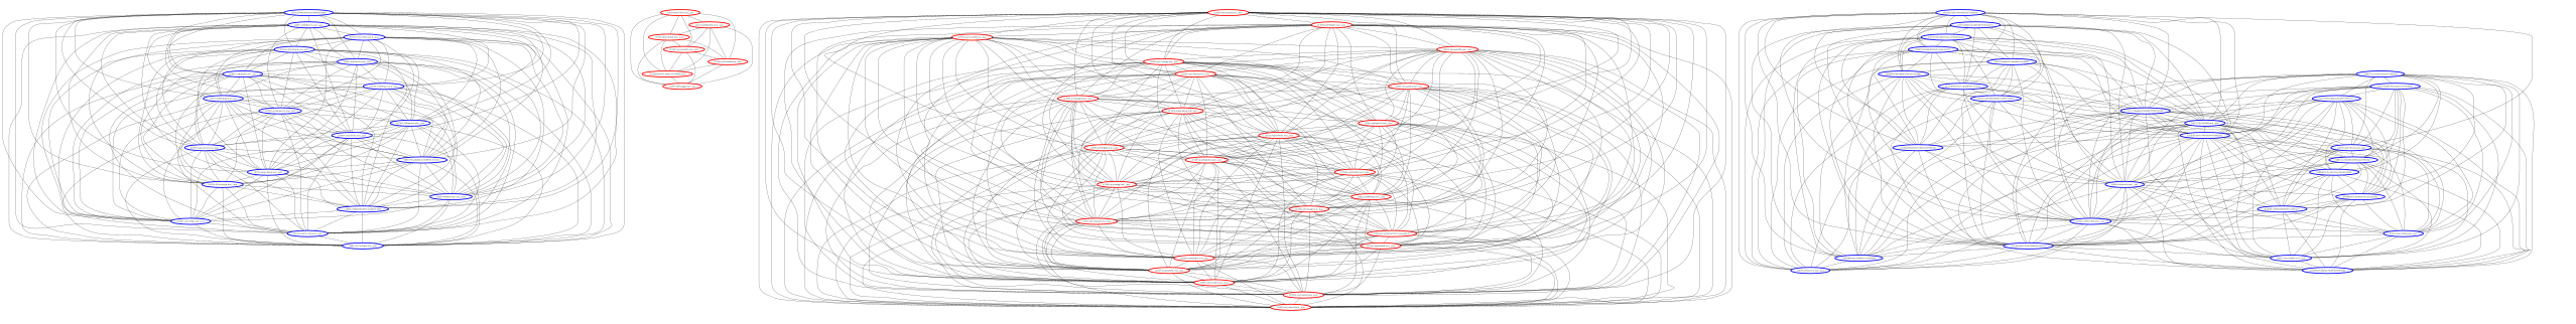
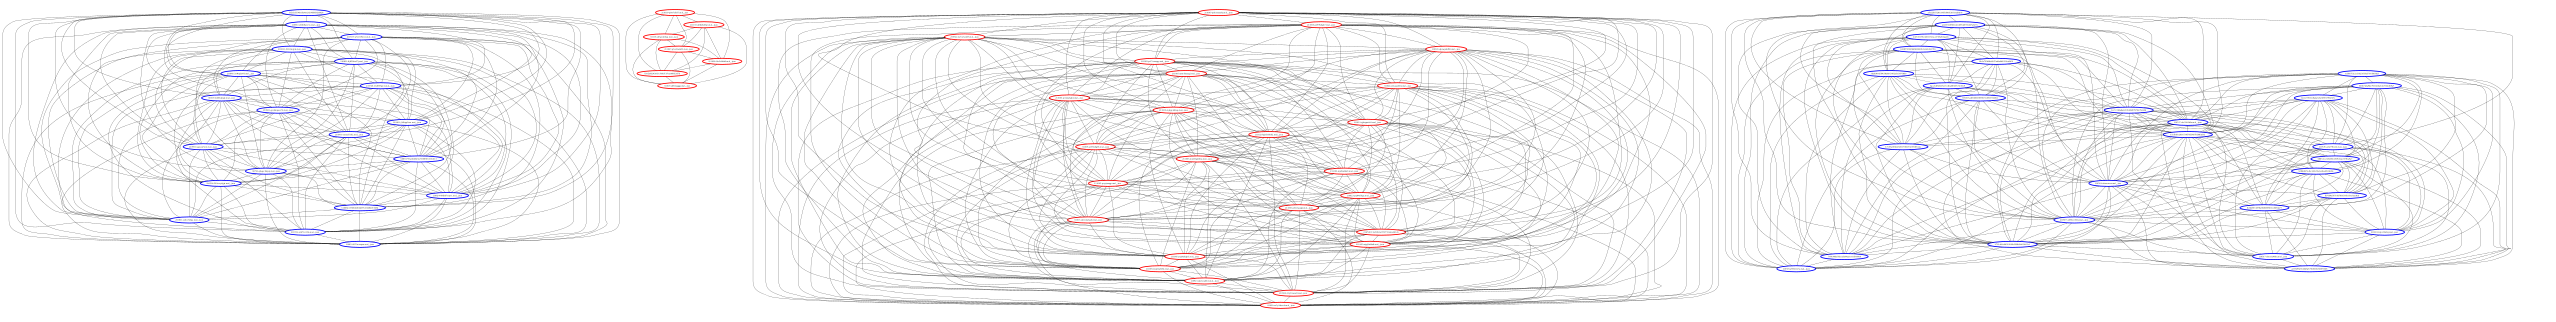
  strict graph {
    fontname="Liberation Serif"
    node [bipartite=0 color=blue fontname="Liberation Serif" penwidth=5]
    edge [fontname="Liberation Serif"]
    n1 [label=f3f25af554bedfa4ee2824bb85828028]
    n2 [label="210831-ybhb8axvxx.mal_.json"]
    n3 [label="210519-w5tel19nwx.mal_.json"]
    n4 [label="210821-19r51mjyls.mal_.json"]
    n5 [label="210831-8j8524n47j.mal_.json"]
    n6 [label="210901-2e4bpfje66.mal_.json"]
    n7 [label="210726-t3yl859qw2.mal_.json"]
    n8 [label="210519-lnb6h4zqj2.mal_.json"]
    n9 [label="210901-gccbmqaw72.mal_.json"]
    n10 [label="210901-j34bqp2txn.mal_.json"]
    n11 [label="210901-ysyyzl51h2.mal_.json"]
    n12 [label="210901-tgacaq7ycn.mal_.json"]
    n13 [label=b6855793aebdd821a7f368585335cb13]
    n14 [label="210726-phqecfmpxj.mal_.json"]
    n15 [label="210514-581cwydgja.mal_.json"]
    n16 [label="210624-68dhb7nqwx.mal_.json"]
    n17 [label="516664139b0ddd044397a56482d7308d"]
    n18 [label="210831-szhcc5dtpa.mal_.json"]
    n19 [label="210726-x2671ct1b6.mal_.json"]
    n20 [label="210831-857nezzqzn.mal_.json"]
    n21 [color=red label="211019-q9te7sfhf7.mal_.json"]
    n22 [color=red label="211103-q94k6sbbar.mal_.json"]
    n23 [color=red label="211103-q9xgvsbbaq.mal_.json"]
    n24 [color=red label="211027-q5a33aehd3.mal_.json"]
    n25 [color=red label="211028-lfcs5sbhh8.mal_.json"]
    n26 [color=red label="730f2d6243055c786d737bae0665267b"]
    n27 [color=red label="211019-q9lelagggj.mal_.json"]
    n28 [color=red label="211005-psbcmaaahj.mal_.json"]
    n29 [color=red label="211005-pr879shgb7.mal_.json"]
    n30 [color=red label="210922-2y312seab9.mal_.json"]
    n31 [color=red label="210921-qkzwpahfb9.mal_.json"]
    n32 [color=red label="211005-pr17naaagq.mal_.json"]
    n33 [color=red label="211005-prmdhaaagl.mal_.json"]
    n34 [color=red label="211024-srmaaafdck.mal_.json"]
    n35 [color=red label="211005-prennahgb2.mal_.json"]
    n36 [color=red label="211005-mj2gcahheq.mal_.json"]
    n37 [color=red label="211021-qjbsgaada3.mal_.json"]
    n38 [color=red label="211022-hgh5rsbbh2.mal_.json"]
    n39 [color=red label="211005-pr56lshgb6.mal_.json"]
    n40 [color=red label="211005-mjm9qahhep.mal_.json"]
    n41 [color=red label="211005-mjr8nshfa9.mal_.json"]
    n42 [color=red label="211005-pryrjaaagp.mal_.json"]
    n43 [color=red label="210922-pzj84sfbgn.mal_.json"]
    n44 [color=red label="211005-prbxrsaagk.mal_.json"]
    n45 [color=red label="211015-skexmabgfn.mal_.json"]
    n46 [color=red label="22d7d67c3af10b1a37f277ebabe2d1eb"]
    n47 [color=red label="211005-mjgf6shfa8.mal_.json"]
    n48 [color=red label="211005-prg4sahgb3.mal_.json"]
    n49 [color=red label="211005-mqxfzahfb4.mal_.json"]
    n50 [color=red label="210921-qk3ycahfc2.mal_.json"]
    n51 [color=red label="210922-21p7zaeac8.mal_.json"]
    n52 [color=red label="211020-xe5y3shec4.mal_.json"]
    n53 [label=afb22b1ff281c085b60052831ead0a0e]
    n54 [label=adcb912694b1abcdf9c467b5d47abe75]
    n55 [label="43e61519be440115eeaa3738a0e4aa4b"]
    n56 [label="6228f75f52fd69488419c0e0eb3617b5"]
    n57 [label="06cfe7f5d88e82f7adda6d8333ca8b30"]
    n58 [label="3dabd40d564cf8a8163432abc38768b0"]
    n59 [label=bac2149254f5ce314bab830f574e16c9]
    n60 [label="691515a485b0b3989fb71c6807e640ee"]
    n61 [label="1cc7c198a8a2c935fd6f07970479e544"]
    n62 [label="210517-xbr7dr2k8a.mal_.json"]
    n63 [label="151fbd6c299e734f7853497bd083abfa"]
    n64 [label="17139a10fd226d01738fe9323918614a"]
    n65 [label="210607-zdl9wvek9a.mal_.json"]
    n66 [label="27214dcb04310040c38f8d6a65fe03c1"]
    n67 [label=f764c49daffdacafa94aaece1d5094e0]
    n68 [label="210726-a9lhlvty7a.mal_.json"]
    n69 [label="210726-acfa79lw22.mal_.json"]
    n70 [label="210518-trhasvtxns.mal_.json"]
    n71 [label="68872cc22fbdf0c2f69c32ac878ba9a7"]
    n72 [label="508dd6f7ed6c143cf5e1ed6a4051dd8e"]
    n73 [label=fb76b4a567c6d790c39fcc93a3aac8cd]
    n74 [label="8cfd28911878af048fb96b6cc0b9da77"]
    n75 [label="210831-ldycz9hdzj.mal_.json"]
    n76 [label="210517-zbnx1z48ba.mal_.json"]
    n77 [label=ac092962654b46a670b030026d07f5b8]
    n78 [label=ec368752c2cf3b23efbfa5705f9e582f]
    n79 [label="533672da9d276012ebab3ce9f4cd09a7"]
    n80 [label="12ee27f56ec8a2a3eb2fe69179be3f7a"]
    n1 -- n2
    n1 -- n3
    n1 -- n4
    n1 -- n5
    n1 -- n6
    n1 -- n7
    n1 -- n8
    n1 -- n9
    n1 -- n10
    n1 -- n11
    n1 -- n12
    n1 -- n13
    n1 -- n14
    n1 -- n15
    n1 -- n16
    n1 -- n17
    n1 -- n18
    n1 -- n19
    n1 -- n20
    n2 -- n3
    n2 -- n4
    n2 -- n5
    n2 -- n6
    n2 -- n7
    n2 -- n8
    n2 -- n9
    n2 -- n10
    n2 -- n11
    n2 -- n12
    n2 -- n13
    n2 -- n14
    n2 -- n15
    n2 -- n16
    n2 -- n17
    n2 -- n18
    n2 -- n19
    n2 -- n20
    n3 -- n4
    n3 -- n5
    n3 -- n6
    n3 -- n7
    n3 -- n8
    n3 -- n9
    n3 -- n10
    n3 -- n11
    n3 -- n12
    n3 -- n13
    n3 -- n14
    n3 -- n15
    n3 -- n16
    n3 -- n17
    n3 -- n18
    n3 -- n19
    n3 -- n20
    n4 -- n5
    n4 -- n6
    n4 -- n7
    n4 -- n8
    n4 -- n9
    n4 -- n10
    n4 -- n11
    n4 -- n12
    n4 -- n13
    n4 -- n14
    n4 -- n15
    n4 -- n16
    n4 -- n17
    n4 -- n18
    n4 -- n19
    n4 -- n20
    n5 -- n6
    n5 -- n7
    n5 -- n8
    n5 -- n9
    n5 -- n10
    n5 -- n11
    n5 -- n12
    n5 -- n13
    n5 -- n14
    n5 -- n15
    n5 -- n16
    n5 -- n17
    n5 -- n18
    n5 -- n19
    n5 -- n20
    n6 -- n7
    n6 -- n8
    n6 -- n9
    n6 -- n10
    n6 -- n11
    n6 -- n12
    n6 -- n13
    n6 -- n14
    n6 -- n15
    n6 -- n16
    n6 -- n17
    n6 -- n18
    n6 -- n19
    n6 -- n20
    n7 -- n8
    n7 -- n9
    n7 -- n10
    n7 -- n11
    n7 -- n12
    n7 -- n13
    n7 -- n14
    n7 -- n15
    n7 -- n16
    n7 -- n17
    n7 -- n18
    n7 -- n19
    n7 -- n20
    n8 -- n9
    n8 -- n10
    n8 -- n11
    n8 -- n12
    n8 -- n13
    n8 -- n14
    n8 -- n15
    n8 -- n16
    n8 -- n17
    n8 -- n18
    n8 -- n19
    n8 -- n20
    n9 -- n10
    n9 -- n11
    n9 -- n12
    n9 -- n13
    n9 -- n14
    n9 -- n15
    n9 -- n16
    n9 -- n17
    n9 -- n18
    n9 -- n19
    n9 -- n20
    n10 -- n11
    n10 -- n12
    n10 -- n13
    n10 -- n14
    n10 -- n15
    n10 -- n16
    n10 -- n17
    n10 -- n18
    n10 -- n19
    n10 -- n20
    n11 -- n12
    n11 -- n13
    n11 -- n14
    n11 -- n15
    n11 -- n16
    n11 -- n17
    n11 -- n18
    n11 -- n19
    n11 -- n20
    n12 -- n13
    n12 -- n14
    n12 -- n15
    n12 -- n16
    n12 -- n17
    n12 -- n18
    n12 -- n19
    n12 -- n20
    n13 -- n14
    n13 -- n15
    n13 -- n16
    n13 -- n17
    n13 -- n18
    n13 -- n19
    n13 -- n20
    n14 -- n15
    n14 -- n16
    n14 -- n17
    n14 -- n18
    n14 -- n19
    n14 -- n20
    n15 -- n16
    n15 -- n17
    n15 -- n18
    n15 -- n19
    n15 -- n20
    n16 -- n17
    n16 -- n18
    n16 -- n19
    n16 -- n20
    n17 -- n18
    n17 -- n19
    n17 -- n20
    n18 -- n19
    n18 -- n20
    n19 -- n20
    n21 -- n22
    n21 -- n23
    n21 -- n24
    n21 -- n25
    n21 -- n26
    n21 -- n27
    n22 -- n23
    n22 -- n24
    n22 -- n25
    n22 -- n26
    n22 -- n27
    n23 -- n24
    n23 -- n25
    n23 -- n26
    n23 -- n27
    n24 -- n25
    n24 -- n26
    n24 -- n27
    n25 -- n26
    n25 -- n27
    n26 -- n27
    n28 -- n29
    n28 -- n30
    n28 -- n31
    n28 -- n32
    n28 -- n33
    n28 -- n34
    n28 -- n35
    n28 -- n36
    n28 -- n37
    n28 -- n38
    n28 -- n39
    n28 -- n40
    n28 -- n41
    n28 -- n42
    n28 -- n43
    n28 -- n44
    n28 -- n45
    n28 -- n46
    n28 -- n47
    n28 -- n48
    n28 -- n49
    n28 -- n50
    n28 -- n51
    n28 -- n52
    n29 -- n30
    n29 -- n31
    n29 -- n32
    n29 -- n33
    n29 -- n34
    n29 -- n35
    n29 -- n36
    n29 -- n37
    n29 -- n38
    n29 -- n39
    n29 -- n40
-   n29 -- n41
    n29 -- n42
    n29 -- n43
    n29 -- n44
    n29 -- n45
    n29 -- n46
    n29 -- n47
    n29 -- n48
    n29 -- n49
    n29 -- n50
    n29 -- n51
    n29 -- n52
    n30 -- n31
    n30 -- n32
    n30 -- n33
    n30 -- n34
    n30 -- n35
    n30 -- n36
    n30 -- n37
    n30 -- n38
    n30 -- n39
    n30 -- n40
    n30 -- n41
    n30 -- n42
    n30 -- n43
    n30 -- n44
    n30 -- n45
    n30 -- n46
    n30 -- n47
    n30 -- n48
    n30 -- n49
    n30 -- n50
    n30 -- n51
    n30 -- n52
    n31 -- n32
    n31 -- n33
    n31 -- n34
    n31 -- n35
    n31 -- n36
    n31 -- n37
    n31 -- n38
    n31 -- n39
    n31 -- n40
    n31 -- n41
    n31 -- n42
    n31 -- n43
    n31 -- n44
    n31 -- n45
    n31 -- n46
    n31 -- n47
    n31 -- n48
    n31 -- n49
    n31 -- n50
    n31 -- n51
    n31 -- n52
    n32 -- n33
    n32 -- n34
    n32 -- n35
    n32 -- n36
    n32 -- n37
    n32 -- n38
    n32 -- n39
    n32 -- n40
    n32 -- n41
    n32 -- n42
    n32 -- n43
    n32 -- n44
    n32 -- n45
    n32 -- n46
    n32 -- n47
    n32 -- n48
    n32 -- n49
    n32 -- n50
    n32 -- n51
    n32 -- n52
    n33 -- n34
    n33 -- n35
    n33 -- n36
    n33 -- n37
    n33 -- n38
    n33 -- n39
    n33 -- n40
    n33 -- n41
    n33 -- n42
    n33 -- n43
    n33 -- n44
    n33 -- n45
    n33 -- n46
    n33 -- n47
    n33 -- n48
    n33 -- n49
    n33 -- n50
    n33 -- n51
    n33 -- n52
    n34 -- n35
    n34 -- n36
    n34 -- n37
    n34 -- n38
    n34 -- n39
    n34 -- n40
    n34 -- n41
    n34 -- n42
    n34 -- n43
    n34 -- n44
    n34 -- n45
    n34 -- n46
    n34 -- n47
    n34 -- n48
    n34 -- n49
    n34 -- n50
    n34 -- n51
    n34 -- n52
    n35 -- n36
    n35 -- n37
    n35 -- n38
    n35 -- n39
    n35 -- n40
    n35 -- n41
    n35 -- n42
    n35 -- n43
    n35 -- n44
    n35 -- n45
    n35 -- n46
    n35 -- n47
    n35 -- n48
    n35 -- n49
    n35 -- n50
    n35 -- n51
    n35 -- n52
    n36 -- n37
    n36 -- n38
    n36 -- n39
    n36 -- n40
    n36 -- n41
    n36 -- n42
    n36 -- n43
    n36 -- n44
    n36 -- n45
    n36 -- n46
    n36 -- n47
    n36 -- n48
    n36 -- n49
    n36 -- n50
    n36 -- n51
    n36 -- n52
    n37 -- n38
    n37 -- n39
    n37 -- n40
    n37 -- n41
    n37 -- n42
    n37 -- n43
    n37 -- n44
    n37 -- n45
    n37 -- n46
    n37 -- n47
    n37 -- n48
    n37 -- n49
    n37 -- n50
    n37 -- n51
    n37 -- n52
    n38 -- n39
    n38 -- n40
    n38 -- n41
    n38 -- n42
    n38 -- n43
    n38 -- n44
    n38 -- n45
    n38 -- n46
    n38 -- n47
    n38 -- n48
    n38 -- n49
    n38 -- n50
    n38 -- n51
    n38 -- n52
    n39 -- n40
    n39 -- n41
    n39 -- n42
    n39 -- n43
    n39 -- n44
    n39 -- n45
    n39 -- n46
    n39 -- n47
    n39 -- n48
    n39 -- n49
    n39 -- n50
    n39 -- n51
    n39 -- n52
    n40 -- n41
    n40 -- n42
    n40 -- n43
    n40 -- n44
    n40 -- n45
    n40 -- n46
    n40 -- n47
    n40 -- n48
    n40 -- n49
    n40 -- n50
    n40 -- n51
    n40 -- n52
    n41 -- n42
    n41 -- n43
    n41 -- n44
    n41 -- n45
    n41 -- n46
    n41 -- n47
    n41 -- n48
    n41 -- n49
    n41 -- n50
    n41 -- n51
    n41 -- n52
    n42 -- n43
    n42 -- n44
    n42 -- n45
    n42 -- n46
    n42 -- n47
    n42 -- n48
    n42 -- n49
    n42 -- n50
    n42 -- n51
    n42 -- n52
    n43 -- n44
    n43 -- n45
    n43 -- n46
    n43 -- n47
    n43 -- n48
    n43 -- n49
    n43 -- n50
    n43 -- n51
    n43 -- n52
    n44 -- n45
    n44 -- n46
    n44 -- n47
    n44 -- n48
    n44 -- n49
    n44 -- n50
    n44 -- n51
    n44 -- n52
    n45 -- n46
    n45 -- n47
    n45 -- n48
    n45 -- n49
    n45 -- n50
    n45 -- n51
    n45 -- n52
    n46 -- n47
    n46 -- n48
    n46 -- n49
    n46 -- n50
    n46 -- n51
    n46 -- n52
    n47 -- n48
    n47 -- n49
    n47 -- n50
    n47 -- n51
    n47 -- n52
    n48 -- n49
    n48 -- n50
    n48 -- n51
    n48 -- n52
    n49 -- n50
    n49 -- n51
    n49 -- n52
    n50 -- n51
    n50 -- n52
    n51 -- n52
    n53 -- n54
    n53 -- n55
    n53 -- n56
    n53 -- n57
    n53 -- n58
    n53 -- n59
    n53 -- n60
    n53 -- n61
    n53 -- n62
    n53 -- n63
    n53 -- n64
    n53 -- n65
    n53 -- n66
    n53 -- n67
    n53 -- n68
    n53 -- n69
    n54 -- n55
    n54 -- n56
    n54 -- n57
    n54 -- n58
    n54 -- n59
    n54 -- n60
    n54 -- n61
    n54 -- n62
    n54 -- n63
    n54 -- n64
    n54 -- n65
    n54 -- n66
    n54 -- n67
    n54 -- n68
    n54 -- n70
    n55 -- n56
    n55 -- n57
    n55 -- n58
    n55 -- n59
    n55 -- n60
    n55 -- n61
    n55 -- n62
    n55 -- n63
    n55 -- n64
    n55 -- n65
    n55 -- n66
    n55 -- n67
    n55 -- n68
    n55 -- n70
    n56 -- n57
    n56 -- n58
    n56 -- n59
    n56 -- n60
    n56 -- n61
    n56 -- n62
    n56 -- n63
    n56 -- n64
    n56 -- n65
    n56 -- n66
    n56 -- n67
    n56 -- n68
    n56 -- n70
    n57 -- n58
    n57 -- n59
    n57 -- n60
    n57 -- n61
    n57 -- n62
    n57 -- n63
    n57 -- n64
    n57 -- n65
    n57 -- n66
    n57 -- n67
    n57 -- n68
    n57 -- n70
    n58 -- n59
    n58 -- n60
    n58 -- n61
    n58 -- n62
    n58 -- n63
    n58 -- n64
    n58 -- n65
    n58 -- n66
    n58 -- n67
    n58 -- n68
    n58 -- n70
    n59 -- n60
    n59 -- n61
    n59 -- n62
    n59 -- n63
    n59 -- n64
    n59 -- n65
    n59 -- n66
    n59 -- n67
    n59 -- n68
    n59 -- n70
    n60 -- n61
    n60 -- n62
    n60 -- n63
    n60 -- n64
    n60 -- n65
    n60 -- n66
    n60 -- n67
    n60 -- n68
    n60 -- n70
    n61 -- n62
    n61 -- n63
    n61 -- n64
    n61 -- n65
    n61 -- n66
    n61 -- n67
    n61 -- n68
    n61 -- n69
    n61 -- n70
    n61 -- n71
    n61 -- n72
    n61 -- n73
    n61 -- n74
    n61 -- n75
    n61 -- n76
    n61 -- n77
    n62 -- n63
    n62 -- n64
    n62 -- n65
    n62 -- n66
    n62 -- n67
    n62 -- n68
    n62 -- n69
    n62 -- n70
    n62 -- n71
    n62 -- n72
    n62 -- n73
    n62 -- n74
    n62 -- n75
    n62 -- n76
    n62 -- n77
    n63 -- n64
    n63 -- n65
    n63 -- n66
    n63 -- n67
    n63 -- n68
    n63 -- n69
    n63 -- n70
    n63 -- n71
    n63 -- n72
    n63 -- n73
    n63 -- n74
    n63 -- n75
    n63 -- n76
    n63 -- n77
    n64 -- n65
    n64 -- n66
    n64 -- n67
    n64 -- n68
    n64 -- n70
    n65 -- n66
    n65 -- n67
    n65 -- n68
    n65 -- n75
    n65 -- n76
    n65 -- n77
    n66 -- n67
    n66 -- n68
    n66 -- n76
    n66 -- n77
    n67 -- n68
    n69 -- n65
    n69 -- n66
    n69 -- n70
    n69 -- n71
    n69 -- n72
    n69 -- n73
    n69 -- n74
    n69 -- n75
    n69 -- n76
    n69 -- n77
    n70 -- n65
    n70 -- n66
    n70 -- n67
    n70 -- n68
    n70 -- n73
    n70 -- n74
    n70 -- n75
    n70 -- n76
    n70 -- n77
    n71 -- n65
    n71 -- n66
    n71 -- n70
    n71 -- n72
    n71 -- n73
    n71 -- n74
    n71 -- n75
    n71 -- n76
    n71 -- n77
    n72 -- n65
    n72 -- n66
    n72 -- n70
    n72 -- n73
    n72 -- n74
    n72 -- n75
    n72 -- n76
    n72 -- n77
    n73 -- n65
    n73 -- n66
    n73 -- n74
    n73 -- n75
    n73 -- n76
    n73 -- n77
    n74 -- n65
    n74 -- n66
    n74 -- n75
    n74 -- n76
    n74 -- n77
    n75 -- n66
    n75 -- n76
    n75 -- n77
    n76 -- n77
    n78 -- n61
    n78 -- n62
    n78 -- n63
    n78 -- n65
    n78 -- n66
    n78 -- n69
    n78 -- n70
    n78 -- n71
    n78 -- n72
    n78 -- n73
    n78 -- n74
    n78 -- n75
    n78 -- n76
    n78 -- n77
    n78 -- n79
    n78 -- n80
    n79 -- n61
    n79 -- n62
    n79 -- n63
    n79 -- n65
    n79 -- n66
    n79 -- n69
    n79 -- n70
    n79 -- n71
    n79 -- n72
    n79 -- n73
    n79 -- n74
    n79 -- n75
    n79 -- n76
    n79 -- n77
    n79 -- n80
    n80 -- n61
    n80 -- n62
    n80 -- n63
    n80 -- n65
    n80 -- n66
    n80 -- n69
    n80 -- n70
    n80 -- n71
    n80 -- n72
    n80 -- n73
    n80 -- n74
    n80 -- n75
    n80 -- n76
    n80 -- n77
  }
